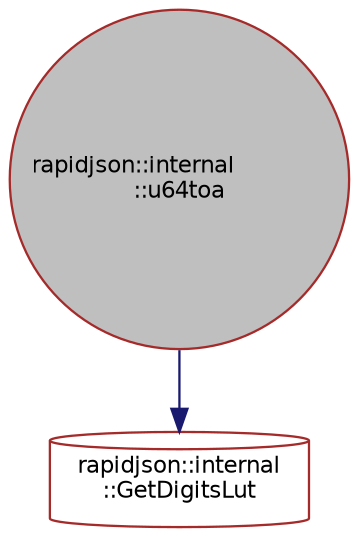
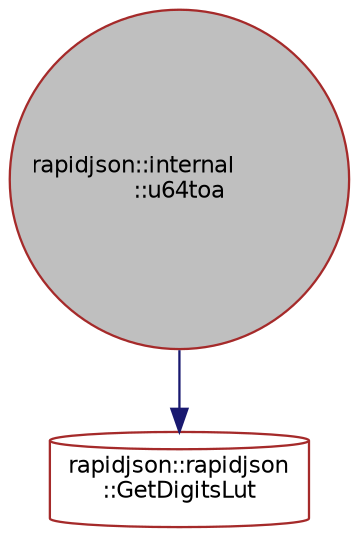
  digraph {
    rankdir=TB
    node [color=brown fontname=Helvetica fontsize=10 style=filled]
    n1 [fillcolor=grey75 fontcolor=black height=0.2 label="rapidjson::internal\l::u64toa" shape=circle width=0.4]
-   n2 [fillcolor=white height=0.2 label="rapidjson::internal\l::GetDigitsLut" shape=cylinder width=0.4]
+   n2 [fillcolor=white height=0.2 label="rapidjson::rapidjson\l::GetDigitsLut" shape=cylinder width=0.4]
    n1 -> n2 [color=midnightblue fontname=Helvetica fontsize=10 labelfontname=Helvetica labelfontsize=10 style=solid]
  }
